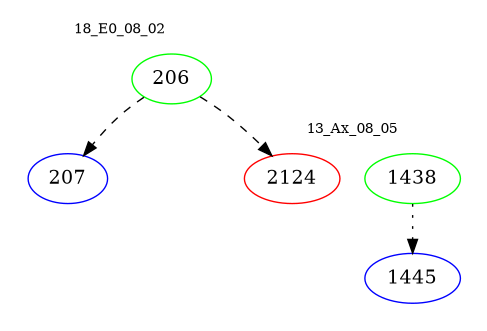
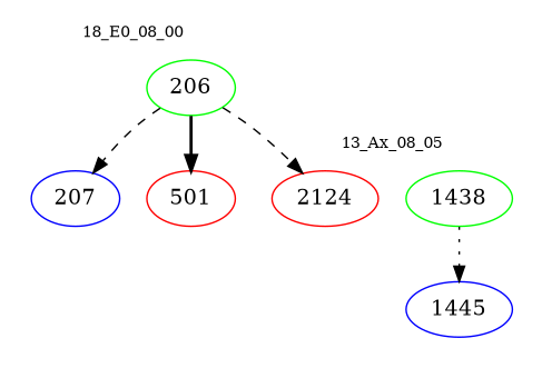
  digraph {
    node [color=green]
    edge [color=black style=dashed]
    n1 [label=1438]
    n2 [color=blue label=1445]
    n3 [color=red label=2124]
    n4 [label=206]
    n5 [color=blue label=207]
+   n6 [color=red label=501]
    subgraph cluster_1 {
      color=white
      fontsize=10
      label="13_Ax_08_05"
      n1
      n2
      n3
    }
    subgraph cluster_2 {
      color=white
      fontsize=10
-     label="18_E0_08_02"
+     label="18_E0_08_00"
      n4
      n5
+     n6
    }
    n1 -> n2 [style=dotted]
    n4 -> n3
    n4 -> n5
+   n4 -> n6 [style=bold]
  }
